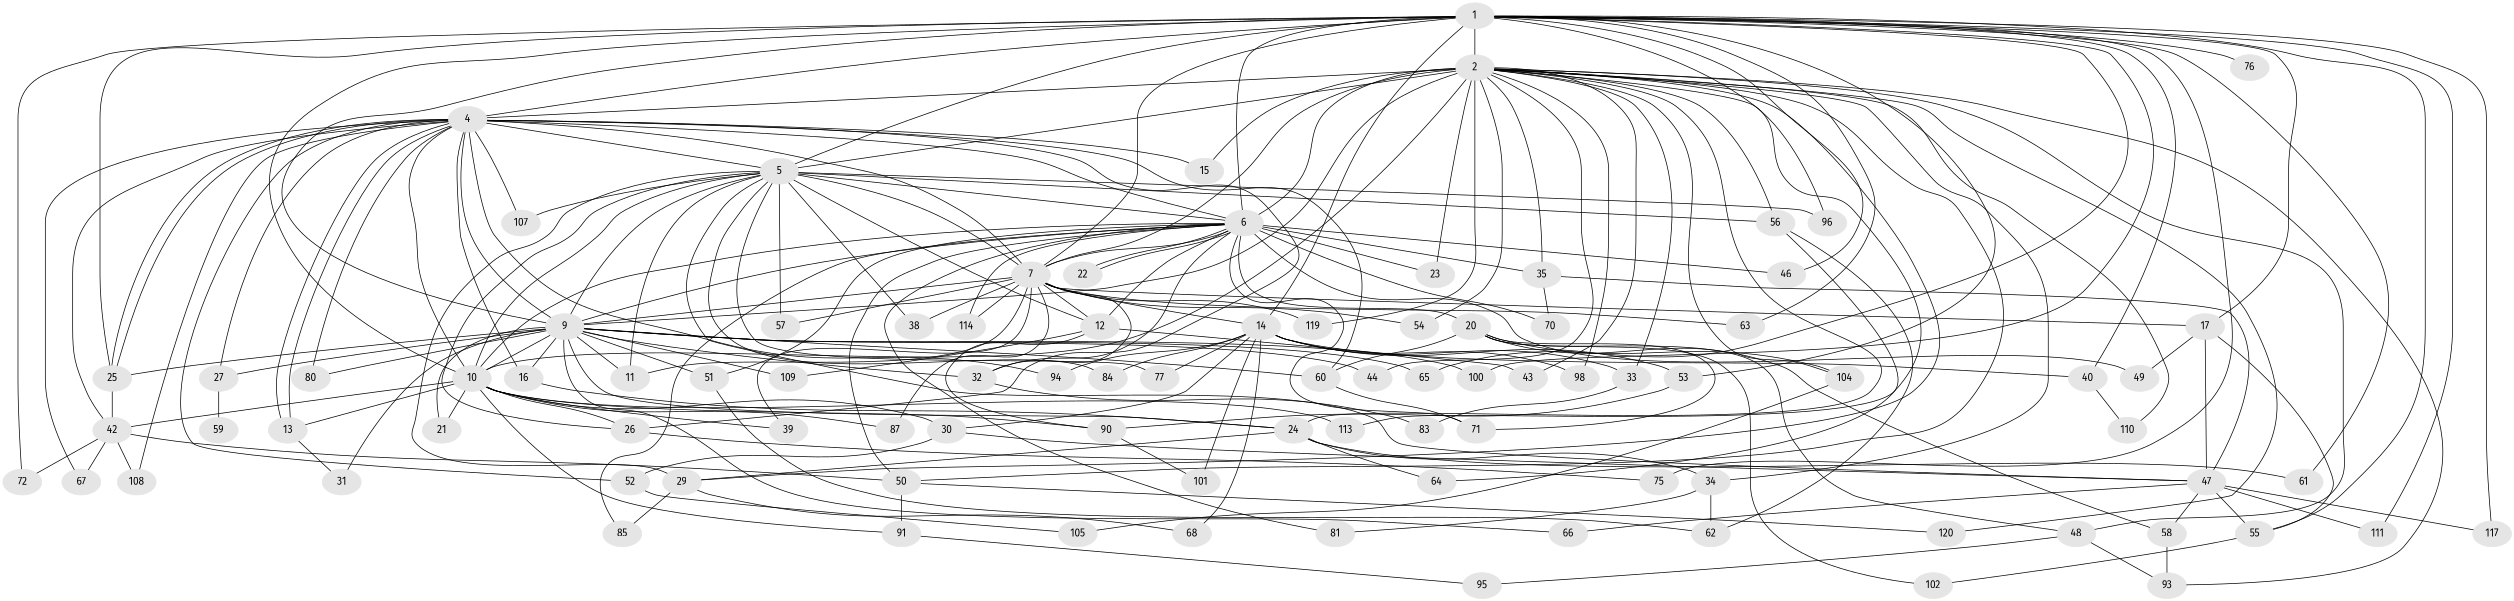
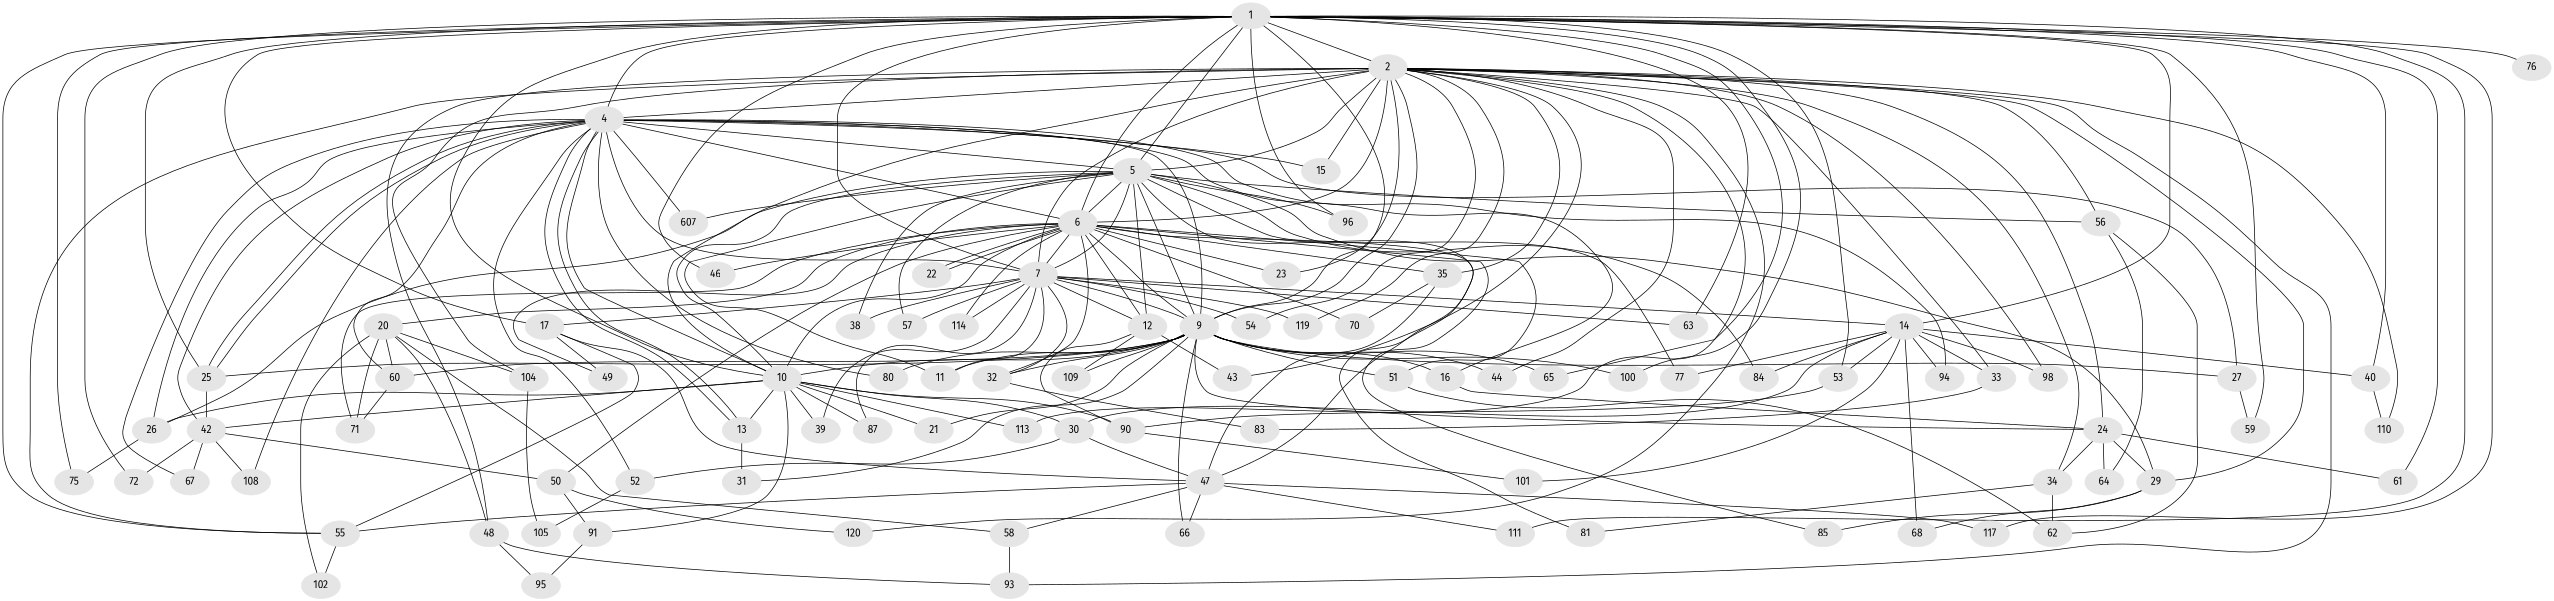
  graph {
    fontname="Fira Sans"
    node [color=gray90 fontname="Fira Sans" style=filled]
    edge [fontname="Fira Sans"]
    1 [super="+3"]
    2 [super="+8"]
    4 [super="+106"]
    5 [super="+121"]
    6 [super="+79"]
    7 [super="+36"]
    9 [super="+97"]
    10 [super="+41"]
    14 [super="+19"]
    17 [super="+18"]
    25 [super="+37"]
    40
    46
    53
    55 [super="+118"]
    59
    61
    63
    65
    72
    75
    76
    96
    100
    111
    117
    15
    23
    24 [super="+115"]
    29
    33
    34
    35
    43
    44
    48
    50 [super="+116"]
    54
    56
    93 [super="+103"]
    98
    104
    110
    113
    119
    120
    13 [super="+112"]
    16 [super="+89"]
    26 [super="+74"]
    27
    42 [super="+86"]
    52
    60 [super="+69"]
    67
    80
    94
-   107
+   107 [label=607]
    108
    11 [super="+28"]
    12 [super="+45"]
    38
    47 [super="+82"]
    57
    77
    84
    20 [super="+88"]
    22
    32 [super="+99"]
    49
    51
    70
    71
    81
    85
    114
    39
    87
    21
    31
    66
    109
    30 [super="+78"]
    90 [super="+92"]
    91
    68
    101
    102
    64
    83
    62 [super="+73"]
    95
    105
    58
    1 -- 2 [weight=4]
    1 -- 4 [weight=2]
    1 -- 5 [weight=2]
    1 -- 6 [weight=2]
    1 -- 7 [weight=2]
    1 -- 9 [weight=2]
    1 -- 10 [weight=3]
    1 -- 14 [weight=2]
    1 -- 17 [weight=2]
    1 -- 25
    1 -- 40
    1 -- 46
    1 -- 53
    1 -- 55
+   1 -- 59
    1 -- 61
    1 -- 63
    1 -- 65
    1 -- 72
    1 -- 75
    1 -- 76
    1 -- 96
    1 -- 100
    1 -- 111
    1 -- 117
    2 -- 4 [weight=2]
    2 -- 5 [weight=2]
    2 -- 6 [weight=2]
    2 -- 7 [weight=3]
    2 -- 9 [weight=2]
    2 -- 10 [weight=2]
    2 -- 15
    2 -- 23
    2 -- 24
    2 -- 29
    2 -- 33
    2 -- 34
    2 -- 35
    2 -- 43
    2 -- 44
    2 -- 48
-   2 -- 50
+   2 -- 55
    2 -- 54
    2 -- 56
    2 -- 93
    2 -- 98
    2 -- 104
    2 -- 110
    2 -- 113
    2 -- 119
    2 -- 120
    4 -- 5
    4 -- 6
    4 -- 7
    4 -- 9
    4 -- 10
    4 -- 25
    4 -- 25
    4 -- 15
    4 -- 13
    4 -- 13
    4 -- 16
    4 -- 26 [weight=2]
    4 -- 27
    4 -- 42
    4 -- 52
    4 -- 60
    4 -- 67
    4 -- 80
    4 -- 94
    4 -- 107
    4 -- 108
    5 -- 6
    5 -- 7
    5 -- 9
    5 -- 10
    5 -- 96
    5 -- 29
    5 -- 56
    5 -- 26
    5 -- 107
    5 -- 11
    5 -- 12
    5 -- 38
    5 -- 47
    5 -- 57
    5 -- 77
    5 -- 84
    6 -- 7
    6 -- 9
    6 -- 10
    6 -- 46
    6 -- 23
    6 -- 35
    6 -- 50
    6 -- 12
    6 -- 20
    6 -- 22
    6 -- 22
    6 -- 32
    6 -- 49
    6 -- 51
    6 -- 70
    6 -- 71
    6 -- 81
    6 -- 85
    6 -- 114
    7 -- 9
    7 -- 14
    7 -- 17
    7 -- 63
    7 -- 54
    7 -- 119
    7 -- 11
    7 -- 12
    7 -- 38
    7 -- 57
    7 -- 32
    7 -- 114
    7 -- 39
    7 -- 87
    9 -- 10
    9 -- 25
    9 -- 65
    9 -- 100
    9 -- 24 [weight=2]
    9 -- 44
    9 -- 16
    9 -- 27
    9 -- 60 [weight=2]
    9 -- 80
    9 -- 11
    9 -- 32
    9 -- 51
    9 -- 21
    9 -- 31
    9 -- 66
    9 -- 109
    10 -- 113
    10 -- 13
    10 -- 26
    10 -- 42
    10 -- 39
    10 -- 87
    10 -- 21
    10 -- 30
    10 -- 90
    10 -- 91
    14 -- 40
    14 -- 53
    14 -- 33
    14 -- 98
    14 -- 94
    14 -- 77
    14 -- 84
    14 -- 30
    14 -- 68
    14 -- 101
    17 -- 55
    17 -- 47
    17 -- 49
    25 -- 42
    40 -- 110
    53 -- 90
    55 -- 102
    24 -- 61
    24 -- 29
    24 -- 34
    24 -- 64
    29 -- 85
    29 -- 68
    33 -- 83
    34 -- 81
    34 -- 62
    35 -- 47
    35 -- 70
    48 -- 93
    48 -- 95
    50 -- 120
    50 -- 91
    56 -- 64
    56 -- 62
    104 -- 105
    13 -- 31
    16 -- 24
    26 -- 75
    27 -- 59
    42 -- 72
    42 -- 50
    42 -- 67
    42 -- 108
    52 -- 105
    60 -- 71
    12 -- 43
    12 -- 109
    12 -- 90
    47 -- 55
    47 -- 111
    47 -- 117
    47 -- 66
    47 -- 58
    20 -- 48
    20 -- 104
    20 -- 60
    20 -- 71
    20 -- 102
    20 -- 58
    32 -- 83
    51 -- 62
    30 -- 52
    30 -- 47
    90 -- 101
    91 -- 95
    58 -- 93
  }
